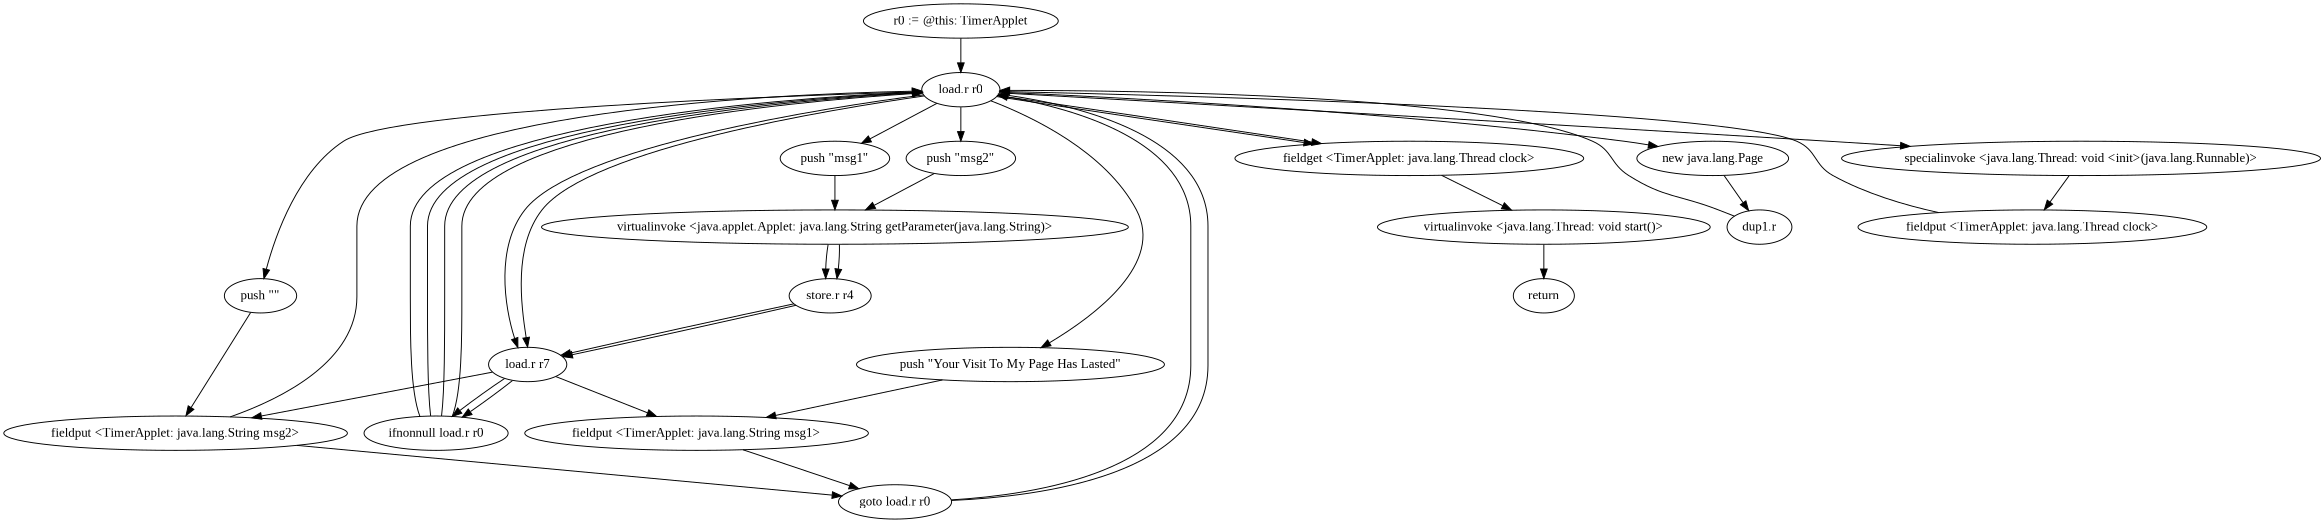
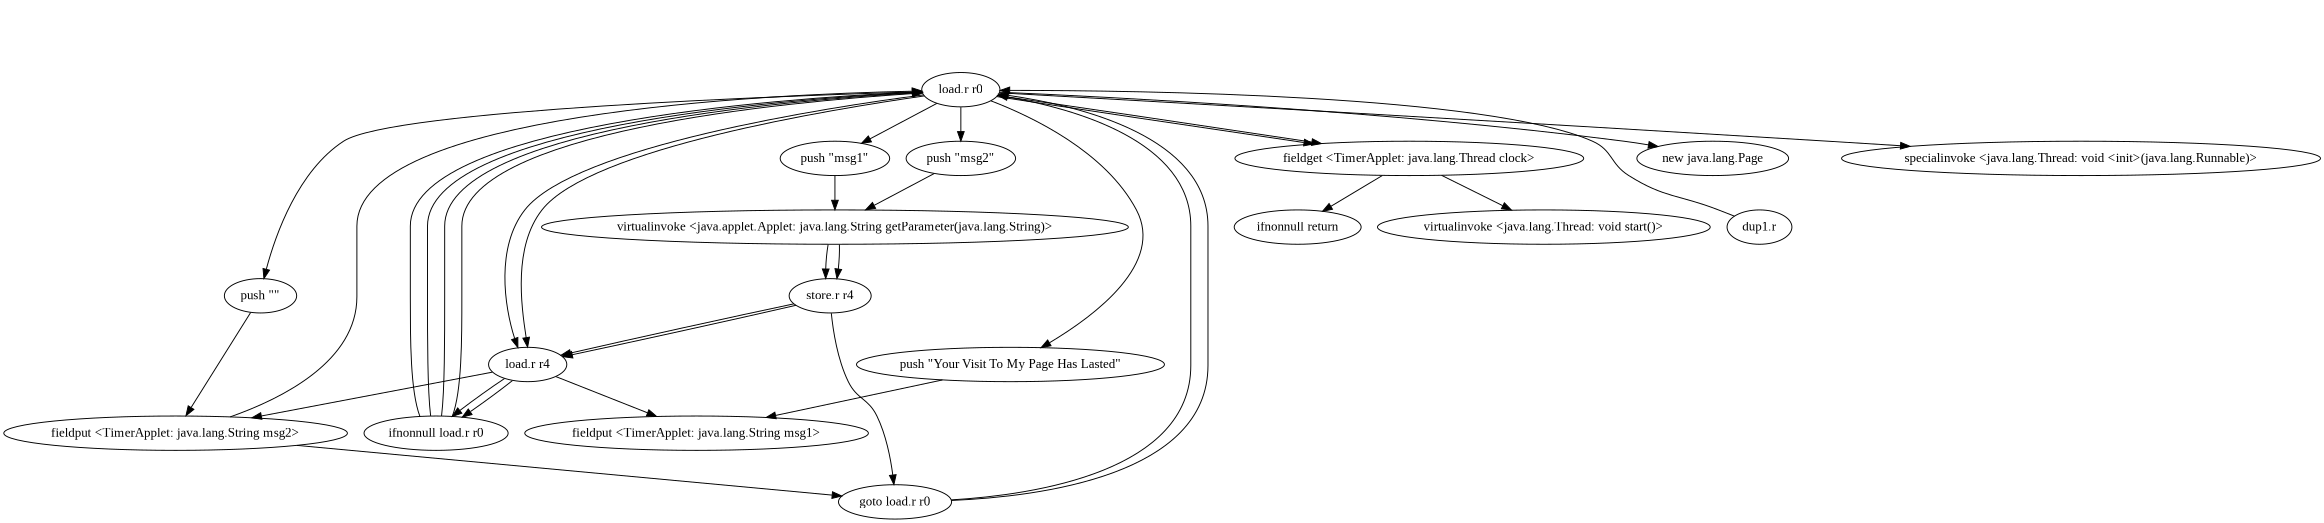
  digraph {
    fontname="Liberation Serif"
    node [fontname="Liberation Serif"]
    edge [fontname="Liberation Serif"]
-   "r0 := @this: TimerApplet"
    "load.r r0"
    "push \"msg2\""
-   "load.r r4" [label="load.r r7"]
+   "load.r r4"
    "push \"\""
    "push \"msg1\""
    "push \"Your Visit To My Page Has Lasted\""
    "fieldget <TimerApplet: java.lang.Thread clock>"
    n9 [label="new java.lang.Page"]
    "specialinvoke <java.lang.Thread: void <init>(java.lang.Runnable)>"
    "virtualinvoke <java.applet.Applet: java.lang.String getParameter(java.lang.String)>"
    "ifnonnull load.r r0"
    "fieldput <TimerApplet: java.lang.String msg2>"
    "fieldput <TimerApplet: java.lang.String msg1>"
+   "ifnonnull return"
    "virtualinvoke <java.lang.Thread: void start()>"
    "dup1.r"
-   "fieldput <TimerApplet: java.lang.Thread clock>"
    "store.r r4"
    "goto load.r r0"
-   return
-   "r0 := @this: TimerApplet" -> "load.r r0"
    "load.r r0" -> "push \"msg2\""
    "load.r r0" -> "load.r r4"
    "load.r r0" -> "load.r r4"
    "load.r r0" -> "push \"\""
    "load.r r0" -> "push \"msg1\""
    "load.r r0" -> "push \"Your Visit To My Page Has Lasted\""
    "load.r r0" -> "fieldget <TimerApplet: java.lang.Thread clock>"
    "load.r r0" -> "fieldget <TimerApplet: java.lang.Thread clock>"
    "load.r r0" -> n9
    "load.r r0" -> "specialinvoke <java.lang.Thread: void <init>(java.lang.Runnable)>"
    "push \"msg2\"" -> "virtualinvoke <java.applet.Applet: java.lang.String getParameter(java.lang.String)>"
    "load.r r4" -> "ifnonnull load.r r0"
    "load.r r4" -> "ifnonnull load.r r0"
    "load.r r4" -> "fieldput <TimerApplet: java.lang.String msg2>"
    "load.r r4" -> "fieldput <TimerApplet: java.lang.String msg1>"
    "push \"\"" -> "fieldput <TimerApplet: java.lang.String msg2>"
    "push \"msg1\"" -> "virtualinvoke <java.applet.Applet: java.lang.String getParameter(java.lang.String)>"
    "push \"Your Visit To My Page Has Lasted\"" -> "fieldput <TimerApplet: java.lang.String msg1>"
+   "fieldget <TimerApplet: java.lang.Thread clock>" -> "ifnonnull return"
    "fieldget <TimerApplet: java.lang.Thread clock>" -> "virtualinvoke <java.lang.Thread: void start()>"
-   n9 -> "dup1.r"
-   "specialinvoke <java.lang.Thread: void <init>(java.lang.Runnable)>" -> "fieldput <TimerApplet: java.lang.Thread clock>"
    "virtualinvoke <java.applet.Applet: java.lang.String getParameter(java.lang.String)>" -> "store.r r4"
    "virtualinvoke <java.applet.Applet: java.lang.String getParameter(java.lang.String)>" -> "store.r r4"
    "ifnonnull load.r r0" -> "load.r r0"
    "ifnonnull load.r r0" -> "load.r r0"
    "ifnonnull load.r r0" -> "load.r r0"
    "ifnonnull load.r r0" -> "load.r r0"
    "fieldput <TimerApplet: java.lang.String msg2>" -> "load.r r0"
    "fieldput <TimerApplet: java.lang.String msg2>" -> "goto load.r r0"
-   "fieldput <TimerApplet: java.lang.String msg1>" -> "goto load.r r0"
-   "virtualinvoke <java.lang.Thread: void start()>" -> return
+   "store.r r4" -> "goto load.r r0"
    "dup1.r" -> "load.r r0"
-   "fieldput <TimerApplet: java.lang.Thread clock>" -> "load.r r0"
    "store.r r4" -> "load.r r4"
    "store.r r4" -> "load.r r4"
    "goto load.r r0" -> "load.r r0"
    "goto load.r r0" -> "load.r r0"
  }
